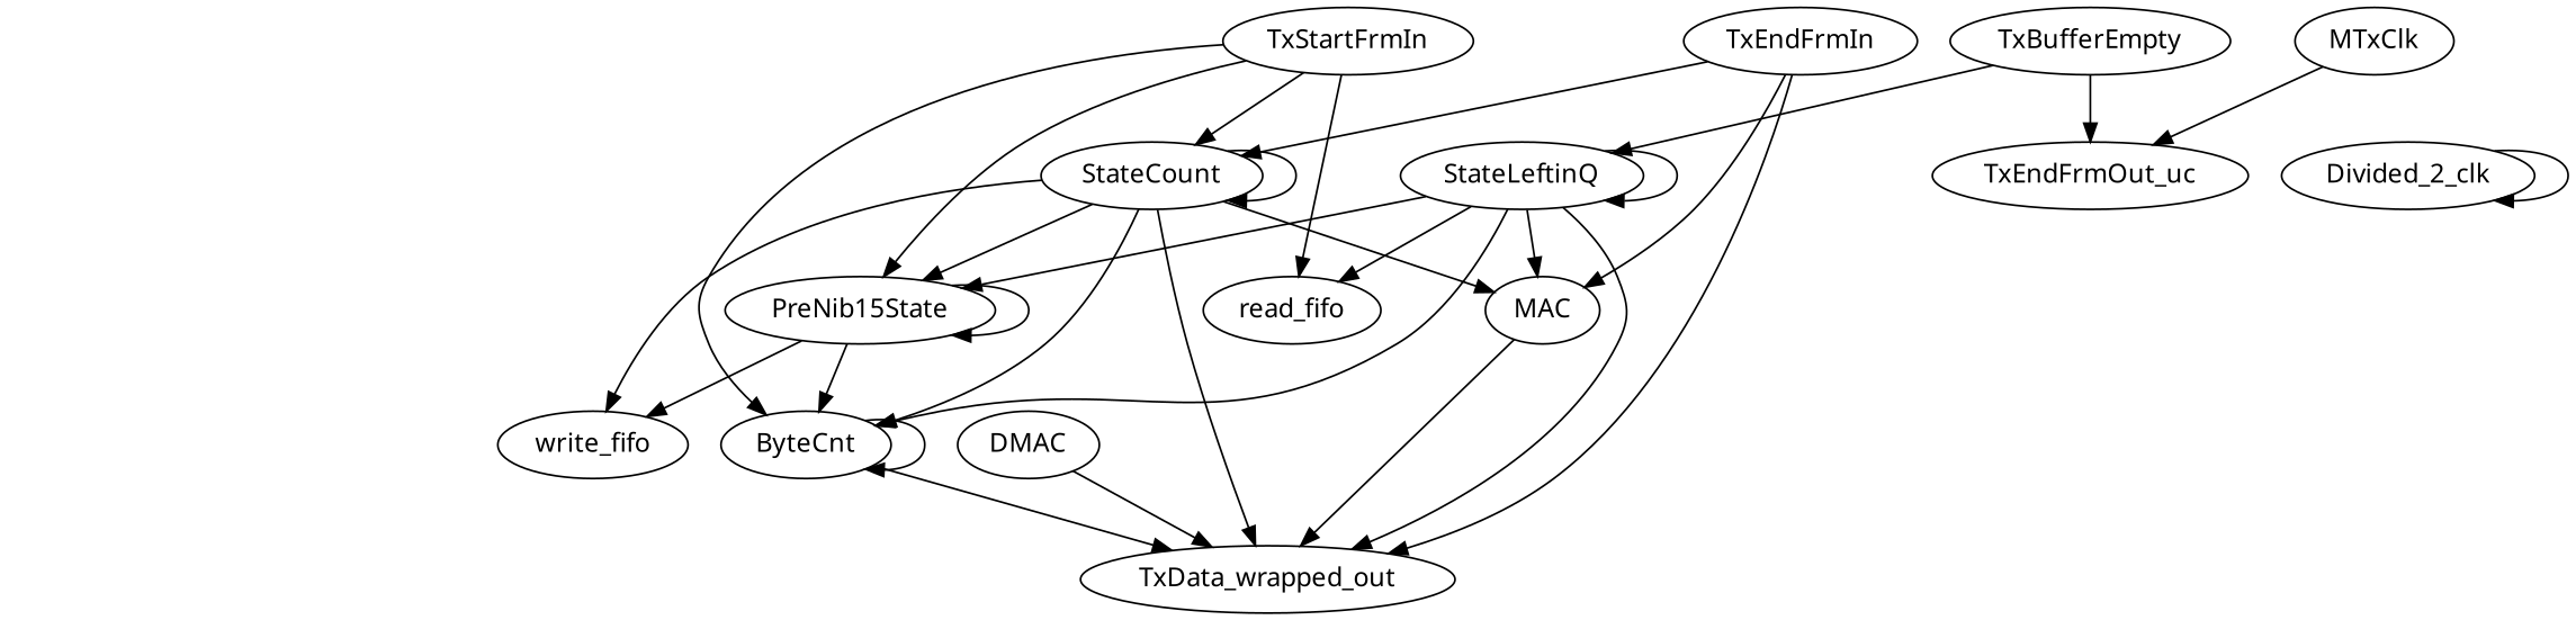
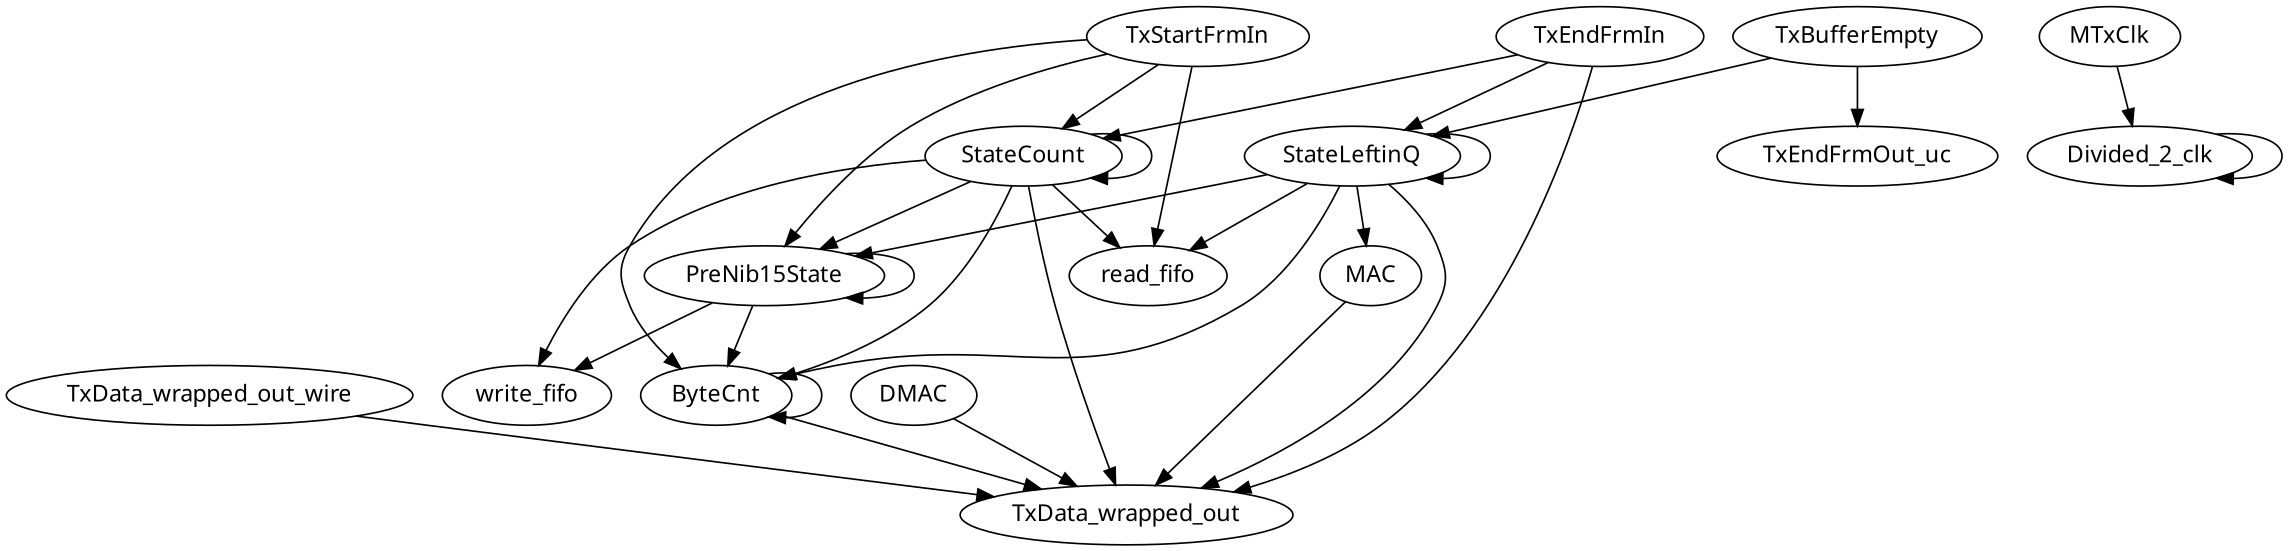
  digraph {
    fontname="Noto Sans"
    node [fontname="Noto Sans"]
    edge [fontname="Noto Sans" weight=1.0]
    DMAC
    TxData_wrapped_out
    StateLeftinQ
    read_fifo
    PreNib15State
    ByteCnt
    MAC
    write_fifo
    TxBufferEmpty
    TxEndFrmOut_uc
    StateCount
    TxStartFrmIn
    MTxClk
    Divided_2_clk
    TxEndFrmIn
+   TxData_wrapped_out_wire
    DMAC -> TxData_wrapped_out [weight=6.0]
    StateLeftinQ -> TxData_wrapped_out [weight=14.0]
    StateLeftinQ -> StateLeftinQ [weight=2.0]
    StateLeftinQ -> read_fifo [weight=14.0]
    StateLeftinQ -> PreNib15State
    StateLeftinQ -> ByteCnt
    StateLeftinQ -> MAC
    PreNib15State -> PreNib15State
    PreNib15State -> ByteCnt
    PreNib15State -> write_fifo [weight=2.0]
    ByteCnt -> TxData_wrapped_out [weight=13.0]
    ByteCnt -> ByteCnt
    MAC -> TxData_wrapped_out [weight=6.0]
    TxBufferEmpty -> StateLeftinQ [weight=2.0]
    TxBufferEmpty -> TxEndFrmOut_uc
    StateCount -> TxData_wrapped_out [weight=14.0]
-   StateCount -> MAC [weight=14.0]
+   StateCount -> read_fifo [weight=14.0]
    StateCount -> PreNib15State [weight=2.0]
    StateCount -> ByteCnt [weight=2.0]
    StateCount -> write_fifo [weight=2.0]
    StateCount -> StateCount [weight=2.0]
    TxStartFrmIn -> read_fifo [weight=14.0]
    TxStartFrmIn -> PreNib15State
    TxStartFrmIn -> ByteCnt
    TxStartFrmIn -> StateCount [weight=2.0]
-   MTxClk -> TxEndFrmOut_uc
+   MTxClk -> Divided_2_clk
    Divided_2_clk -> Divided_2_clk
    TxEndFrmIn -> TxData_wrapped_out [weight=14.0]
-   TxEndFrmIn -> MAC [weight=2.0]
+   TxEndFrmIn -> StateLeftinQ [weight=2.0]
    TxEndFrmIn -> StateCount [weight=2.0]
+   TxData_wrapped_out_wire -> TxData_wrapped_out
  }
